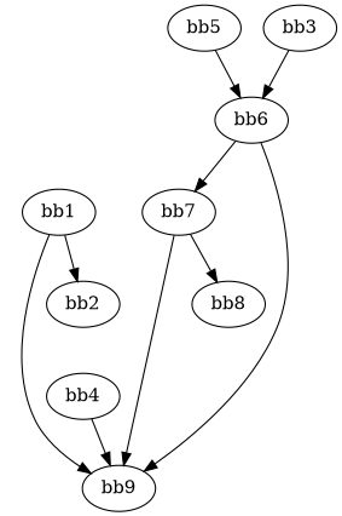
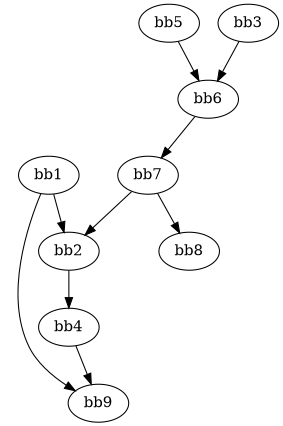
  digraph {
    fontname="DejaVu Serif"
    node [fontname="DejaVu Serif"]
    edge [fontname="DejaVu Serif"]
    n1 [label="bb1\l"]
    n2 [label="bb2\l"]
    n3 [label="bb9\l"]
    n4 [label="bb5\l"]
    n5 [label="bb6\l"]
    n6 [label="bb4\l"]
    n7 [label="bb3\l"]
    n8 [label="bb7\l"]
    n9 [label="bb8\l"]
    n1 -> n2
    n1 -> n3
+   n2 -> n6
    n4 -> n5
-   n5 -> n3
    n5 -> n8
    n6 -> n3
    n7 -> n5
-   n8 -> n3
+   n8 -> n2
    n8 -> n9
  }
